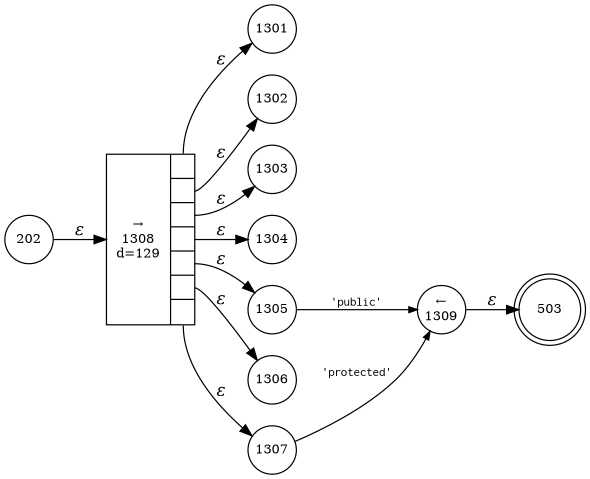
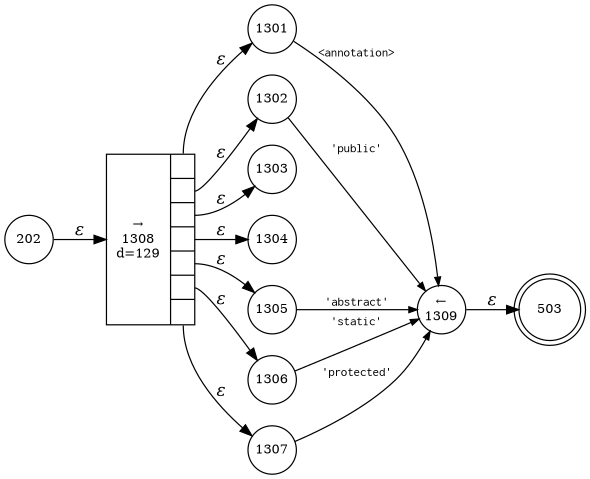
  digraph {
    rankdir=LR
    node [fixedsize=true fontsize=11 shape=circle peripheries=1]
    edge [fontname="Times-Italic"]
    n1 [label=503 shape=doublecircle width=.6 peripheries=""]
    n2 [label=1301 width=.55]
    n3 [label="&larr;\n1309" width=.55]
    n4 [label=1302 width=.55]
    n5 [label=1303 width=.55]
    n6 [label=1304 width=.55]
    n7 [label=1305 width=.55]
    n8 [label=202 width=.55]
    n9 [fixedsize=false label="{&rarr;\n1308\nd=129|{<p0>|<p1>|<p2>|<p3>|<p4>|<p5>|<p6>}}" shape=record]
    n10 [label=1306 width=.55]
    n11 [label=1307 width=.55]
+   n2 -> n3 [arrowhead=normal arrowsize=.7 fontname=Courier fontsize=11 label="<annotation>"]
    n3 -> n1 [label="&epsilon;"]
-   n7 -> n3 [arrowhead=normal arrowsize=.7 fontname=Courier fontsize=11 label="'public'"]
+   n4 -> n3 [arrowhead=normal arrowsize=.7 fontname=Courier fontsize=11 label="'public'"]
+   n7 -> n3 [arrowhead=normal arrowsize=.7 fontname=Courier fontsize=11 label="'abstract'"]
    n8 -> n9 [label="&epsilon;"]
    n9 -> n2 [label="&epsilon;" tailport=p0]
    n9 -> n4 [label="&epsilon;" tailport=p1]
    n9 -> n5 [label="&epsilon;" tailport=p2]
    n9 -> n6 [label="&epsilon;" tailport=p3]
    n9 -> n7 [label="&epsilon;" tailport=p4]
    n9 -> n10 [label="&epsilon;" tailport=p5]
    n9 -> n11 [label="&epsilon;" tailport=p6]
+   n10 -> n3 [arrowhead=normal arrowsize=.7 fontname=Courier fontsize=11 label="'static'"]
    n11 -> n3 [arrowhead=normal arrowsize=.7 fontname=Courier fontsize=11 label="'protected'"]
  }
